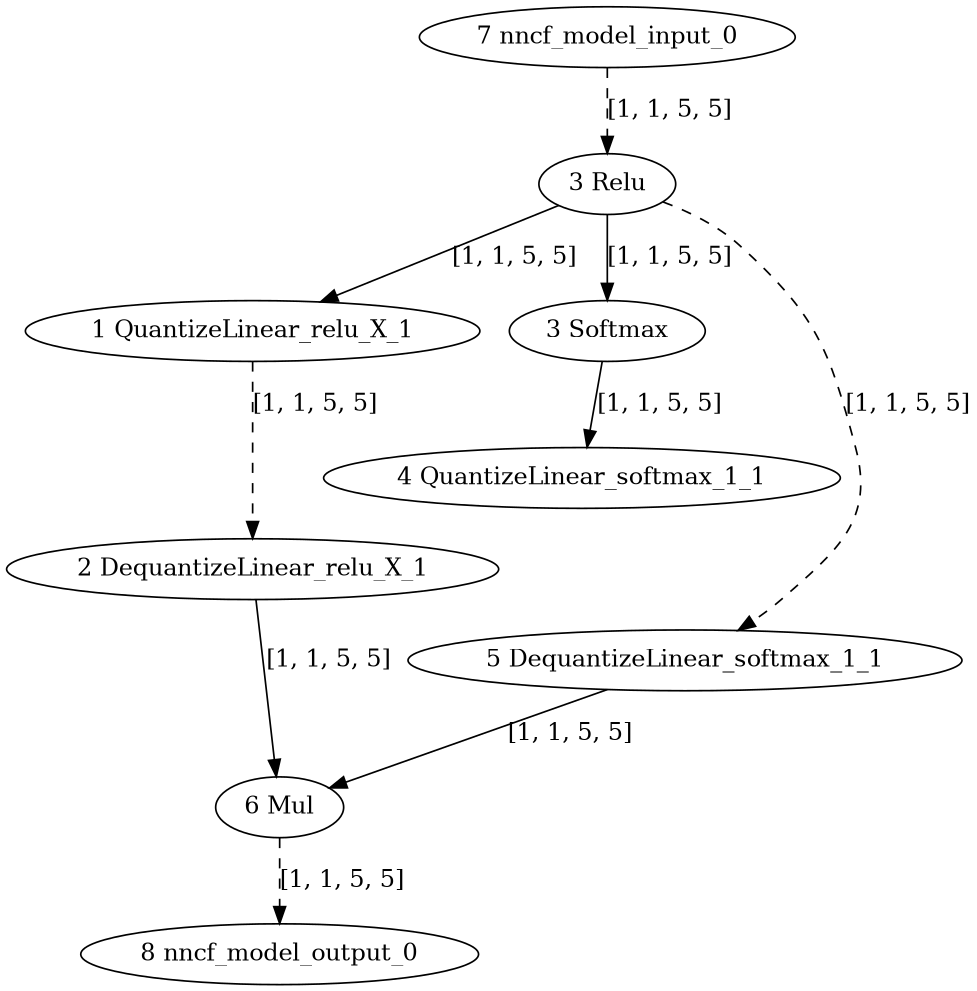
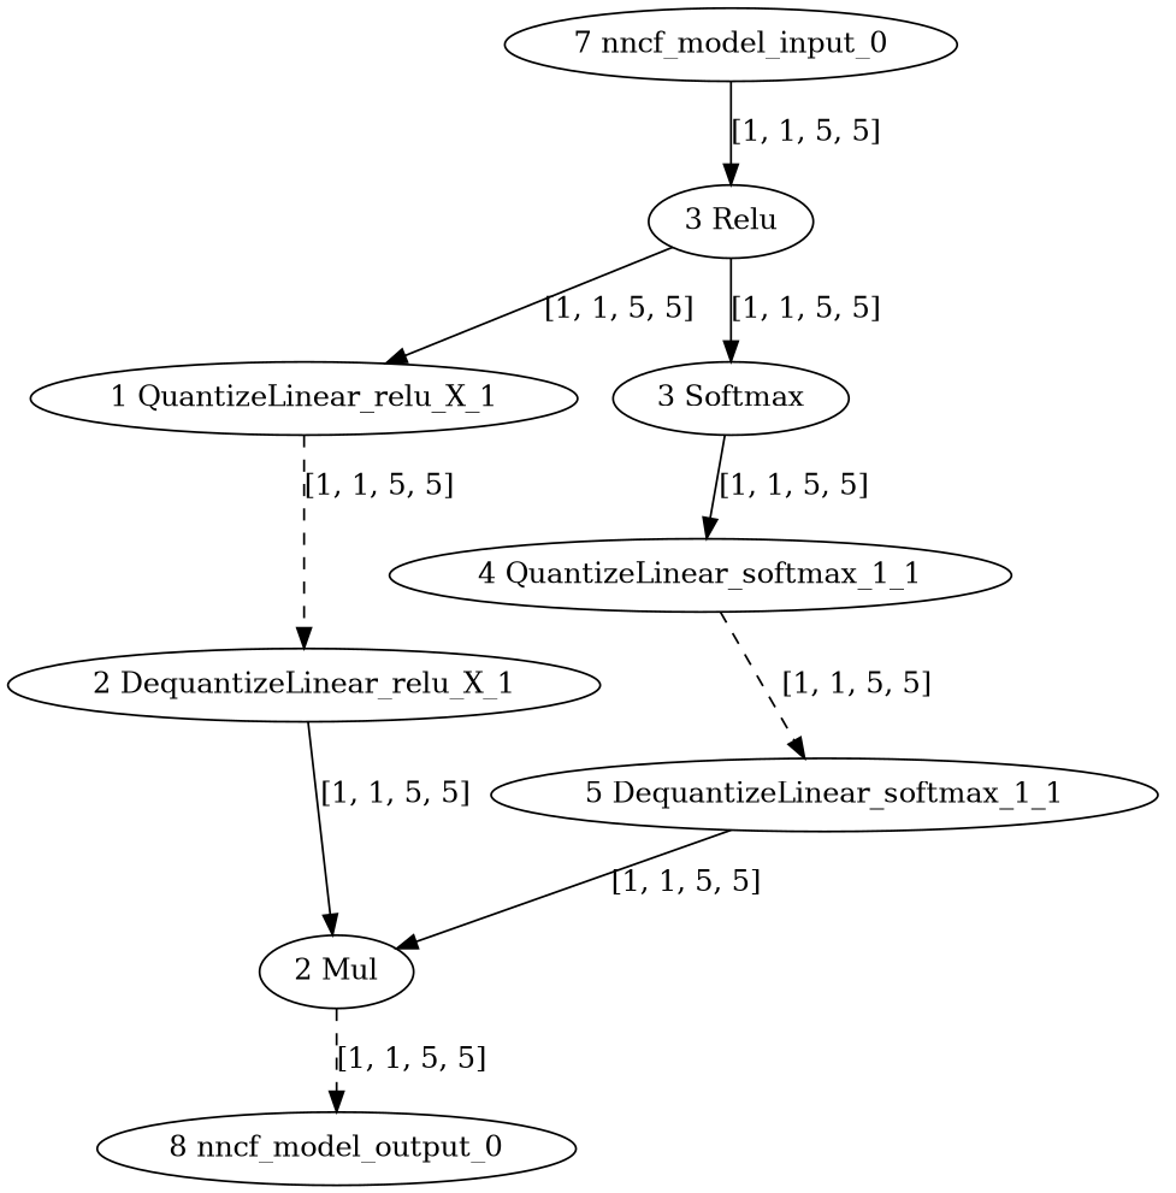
  strict digraph {
    node [type=QuantizeLinear]
    edge [style=solid]
    n1 [label="3 Relu" type=Relu]
    "1 QuantizeLinear_relu_X_1"
    "3 Softmax" [type=Softmax]
    "2 DequantizeLinear_relu_X_1" [type=DequantizeLinear]
    "4 QuantizeLinear_softmax_1_1"
-   "6 Mul" [type=Mul]
+   "6 Mul" [type=Mul label="2 Mul"]
    "8 nncf_model_output_0" [type=nncf_model_output]
    "5 DequantizeLinear_softmax_1_1" [type=DequantizeLinear]
    "7 nncf_model_input_0" [type=nncf_model_input]
    n1 -> "1 QuantizeLinear_relu_X_1" [label="[1, 1, 5, 5]"]
    n1 -> "3 Softmax" [label="[1, 1, 5, 5]"]
    "1 QuantizeLinear_relu_X_1" -> "2 DequantizeLinear_relu_X_1" [label="[1, 1, 5, 5]" style=dashed]
    "3 Softmax" -> "4 QuantizeLinear_softmax_1_1" [label="[1, 1, 5, 5]"]
    "2 DequantizeLinear_relu_X_1" -> "6 Mul" [label="[1, 1, 5, 5]"]
-   n1 -> "5 DequantizeLinear_softmax_1_1" [label="[1, 1, 5, 5]" style=dashed]
+   "4 QuantizeLinear_softmax_1_1" -> "5 DequantizeLinear_softmax_1_1" [label="[1, 1, 5, 5]" style=dashed]
    "6 Mul" -> "8 nncf_model_output_0" [label="[1, 1, 5, 5]" style=dashed]
    "5 DequantizeLinear_softmax_1_1" -> "6 Mul" [label="[1, 1, 5, 5]"]
-   "7 nncf_model_input_0" -> n1 [label="[1, 1, 5, 5]" style=dashed]
+   "7 nncf_model_input_0" -> n1 [label="[1, 1, 5, 5]"]
  }
